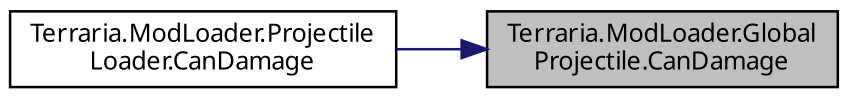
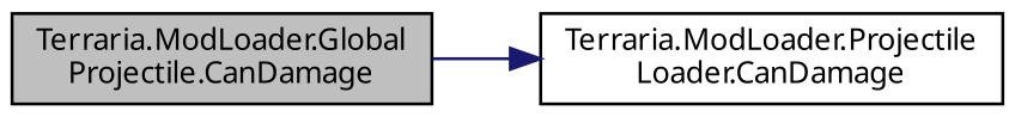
  digraph {
    rankdir=RL
    fontname="Noto Sans"
    node [color=black fontname="Noto Sans" fontsize=10 shape=record style=filled]
    n1 [fillcolor=grey75 fontcolor=black height=0.2 label="Terraria.ModLoader.Global\lProjectile.CanDamage" width=0.4]
    n2 [fillcolor=white height=0.2 label="Terraria.ModLoader.Projectile\lLoader.CanDamage" width=0.4]
-   n1 -> n2 [color=midnightblue dir=back fontname="Noto Sans" fontsize=10 labelfontname=Helvetica labelfontsize=10 style=solid]
+   n2 -> n1 [color=midnightblue dir=back fontname="Noto Sans" fontsize=10 labelfontname=Helvetica labelfontsize=10 style=solid]
  }
